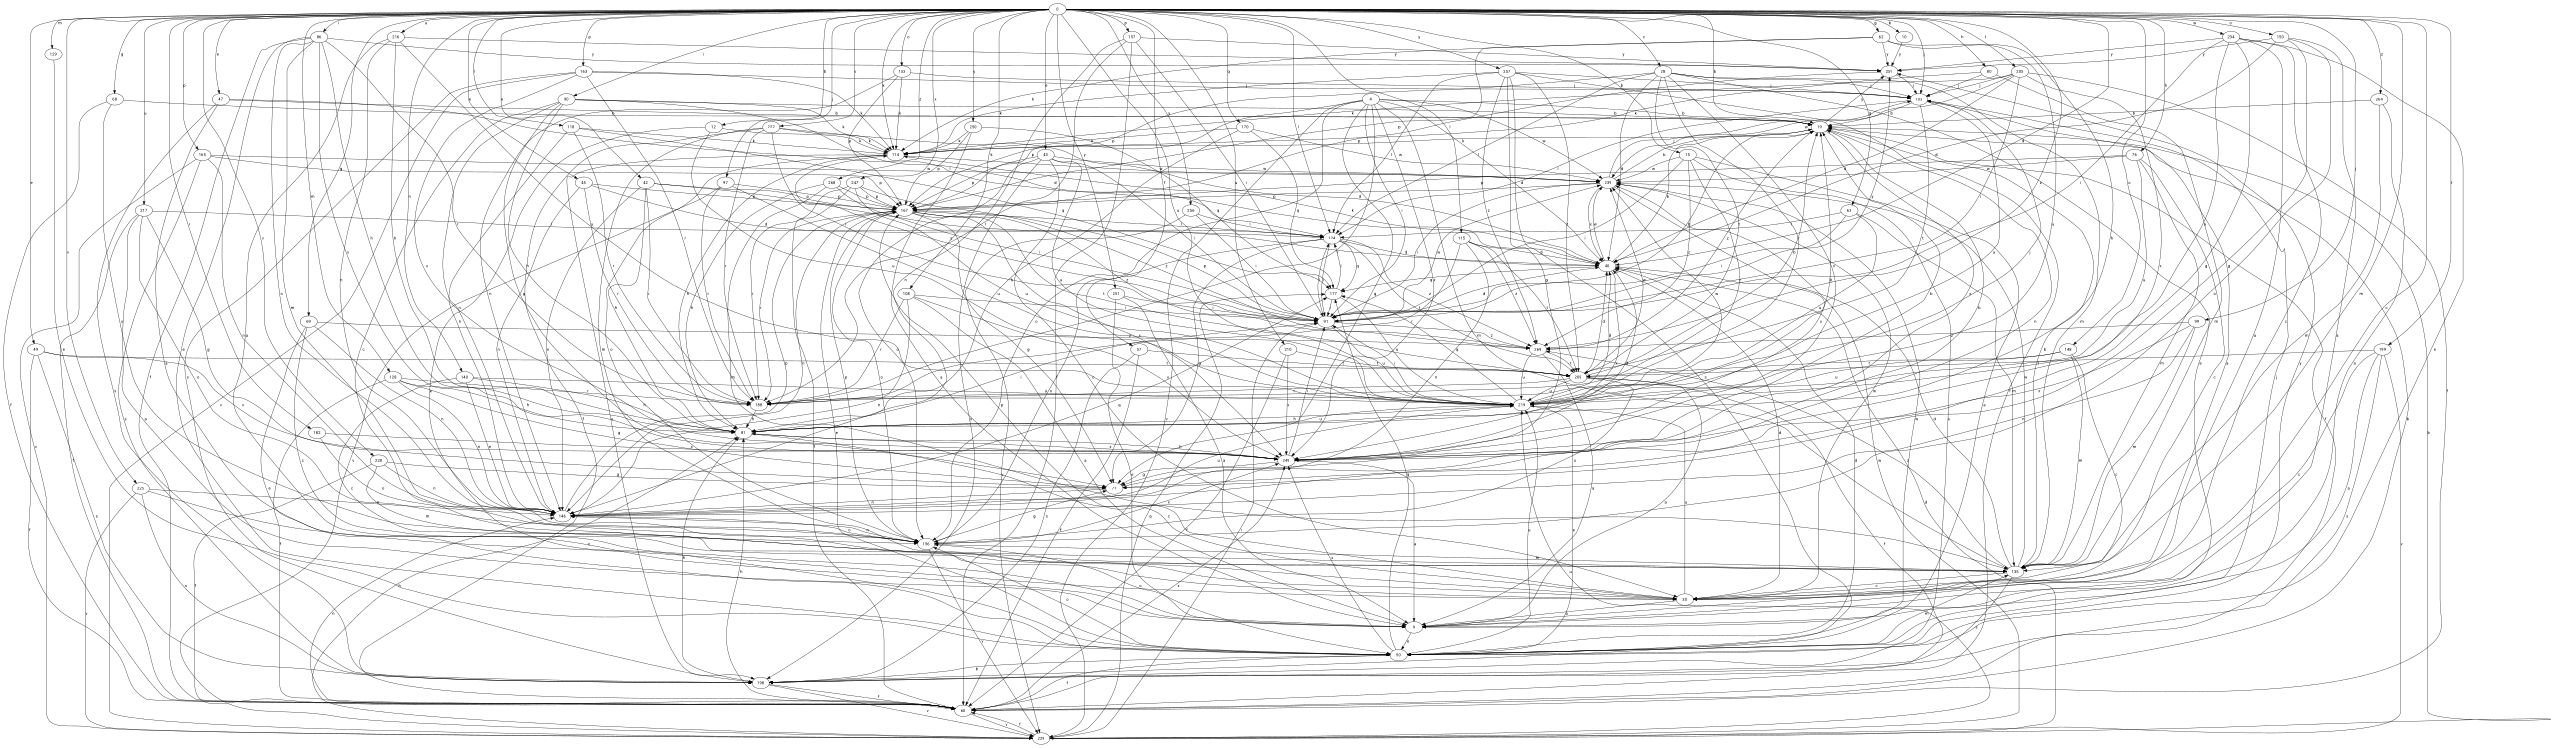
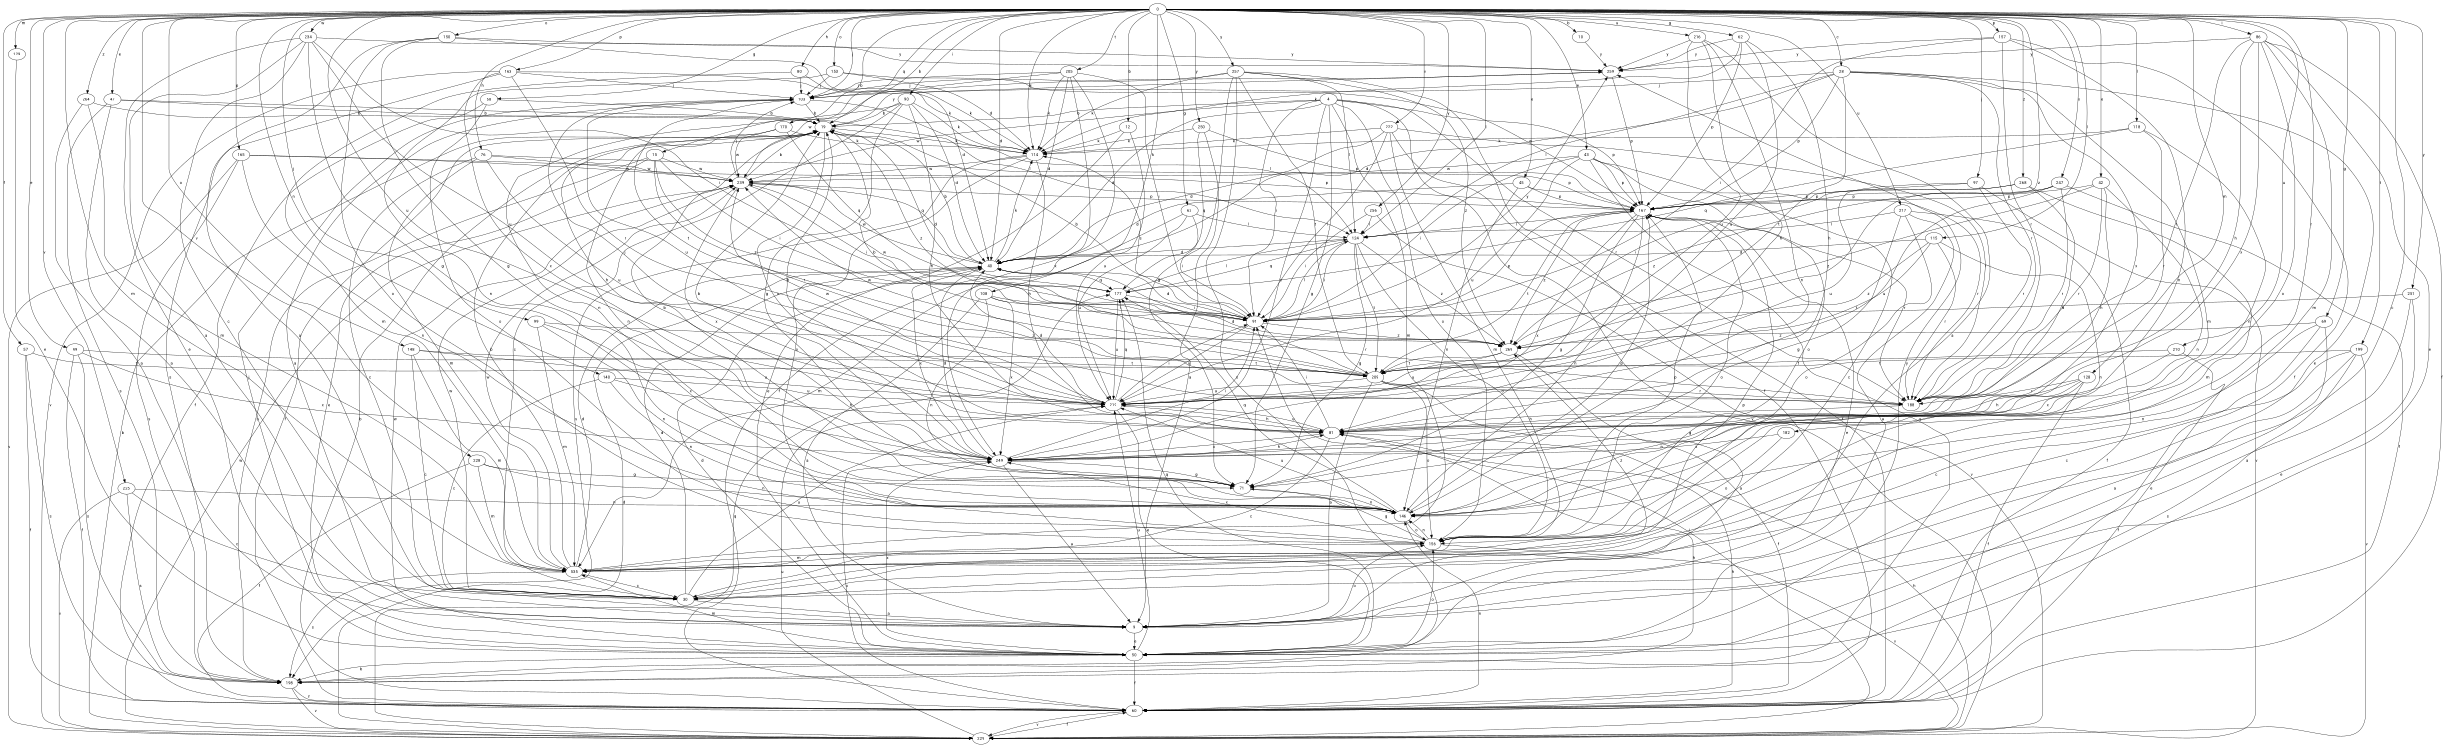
  strict digraph {
    fontname=Roboto
    node [fontname=Roboto]
    edge [fontname=Roboto]
    0
    10
    12
    15
    19
    28
    30
    40
    42
    43
    45
    47
    49
    57
    62
    63
    68
    69
    76
    80
    86
    90
    97
    99
    103
    108
    114
    115
    118
    124
    128
    129
-   135
+   135 [label=535]
    140
    148
    150
    153
    157
    163
    165
    170
    182
    199
    205
    210
    216
    217
    219
    222
    225
    228
    234
    247
    250
    251
    256
    257
    264
    268
    269
    259
    50
    91
    188
    239
    198
    249
    60
    146
    177
    167
    209
    9
    81
    156
    71
    229
    4
    0 -> 10 [label=b]
    0 -> 12 [label=b]
    0 -> 15 [label=b]
    0 -> 19 [label=b]
    0 -> 28 [label=c]
    0 -> 30 [label=c]
    0 -> 40 [label=d]
    0 -> 42 [label=e]
    0 -> 43 [label=e]
    0 -> 45 [label=e]
    0 -> 47 [label=e]
    0 -> 49 [label=e]
    0 -> 57 [label=f]
    0 -> 62 [label=g]
    0 -> 63 [label=g]
    0 -> 68 [label=g]
    0 -> 69 [label=g]
    0 -> 76 [label=h]
    0 -> 80 [label=h]
    0 -> 86 [label=i]
    0 -> 90 [label=i]
    0 -> 97 [label=j]
    0 -> 99 [label=j]
    0 -> 103 [label=j]
    0 -> 108 [label=k]
    0 -> 114 [label=k]
    0 -> 115 [label=l]
    0 -> 118 [label=l]
    0 -> 124 [label=l]
    0 -> 128 [label=m]
    0 -> 129 [label=m]
    0 -> 135 [label=m]
    0 -> 140 [label=n]
    0 -> 148 [label=o]
    0 -> 150 [label=o]
    0 -> 153 [label=o]
    0 -> 157 [label=p]
    0 -> 163 [label=p]
    0 -> 165 [label=p]
    0 -> 170 [label=q]
    0 -> 182 [label=r]
    0 -> 199 [label=t]
    0 -> 205 [label=t]
    0 -> 210 [label=u]
    0 -> 216 [label=u]
    0 -> 217 [label=u]
    0 -> 219 [label=u]
    0 -> 222 [label=v]
    0 -> 225 [label=v]
    0 -> 228 [label=v]
    0 -> 234 [label=w]
    0 -> 247 [label=x]
    0 -> 250 [label=y]
    0 -> 251 [label=y]
    0 -> 256 [label=y]
    0 -> 257 [label=y]
    0 -> 264 [label=z]
    0 -> 268 [label=z]
    0 -> 269 [label=z]
    10 -> 259 [label=y]
    12 -> 114 [label=k]
    12 -> 219 [label=u]
    12 -> 50 [label=e]
    15 -> 269 [label=z]
    15 -> 50 [label=e]
    15 -> 91 [label=i]
    15 -> 188 [label=r]
    15 -> 239 [label=w]
    15 -> 198 [label=s]
    19 -> 114 [label=k]
    19 -> 269 [label=z]
    19 -> 259 [label=y]
    19 -> 249 [label=x]
    19 -> 60 [label=f]
    19 -> 146 [label=n]
+   19 -> 177 [label=q]
    28 -> 40 [label=d]
    28 -> 103 [label=j]
    28 -> 124 [label=l]
    28 -> 135 [label=m]
    28 -> 50 [label=e]
    28 -> 188 [label=r]
    28 -> 249 [label=x]
    28 -> 167 [label=p]
    28 -> 209 [label=t]
    30 -> 40 [label=d]
    30 -> 219 [label=u]
    30 -> 239 [label=w]
    30 -> 167 [label=p]
    30 -> 9 [label=a]
    40 -> 19 [label=b]
    40 -> 114 [label=k]
    40 -> 239 [label=w]
    40 -> 249 [label=x]
    40 -> 177 [label=q]
-   42 -> 124 [label=z]
+   42 -> 269 [label=z]
    42 -> 188 [label=r]
    42 -> 146 [label=n]
    42 -> 167 [label=p]
    42 -> 81 [label=h]
    43 -> 30 [label=c]
    43 -> 219 [label=u]
    43 -> 91 [label=i]
    43 -> 239 [label=w]
    43 -> 198 [label=s]
    43 -> 167 [label=p]
    43 -> 156 [label=o]
    45 -> 40 [label=d]
    45 -> 188 [label=r]
    45 -> 146 [label=n]
    45 -> 167 [label=p]
    47 -> 19 [label=b]
    47 -> 124 [label=l]
    47 -> 198 [label=s]
    47 -> 9 [label=a]
    49 -> 198 [label=s]
    49 -> 249 [label=x]
    49 -> 60 [label=f]
    49 -> 209 [label=t]
    57 -> 198 [label=s]
    57 -> 60 [label=f]
    57 -> 209 [label=t]
    62 -> 114 [label=k]
    62 -> 219 [label=u]
    62 -> 259 [label=y]
    62 -> 167 [label=p]
    62 -> 81 [label=h]
    63 -> 124 [label=l]
    63 -> 135 [label=m]
    63 -> 219 [label=u]
    63 -> 91 [label=i]
    68 -> 19 [label=b]
    68 -> 60 [label=f]
    68 -> 156 [label=o]
    69 -> 30 [label=c]
    69 -> 269 [label=z]
    69 -> 50 [label=e]
    69 -> 146 [label=n]
    76 -> 30 [label=c]
    76 -> 135 [label=m]
    76 -> 219 [label=u]
    76 -> 239 [label=w]
    76 -> 167 [label=p]
    80 -> 103 [label=j]
    80 -> 114 [label=k]
    80 -> 135 [label=m]
    86 -> 135 [label=m]
    86 -> 259 [label=y]
    86 -> 50 [label=e]
    86 -> 188 [label=r]
    86 -> 249 [label=x]
    86 -> 60 [label=f]
    86 -> 81 [label=h]
    86 -> 156 [label=o]
    90 -> 19 [label=b]
    90 -> 30 [label=c]
    90 -> 40 [label=d]
    90 -> 114 [label=k]
    90 -> 146 [label=n]
    90 -> 81 [label=h]
    90 -> 71 [label=g]
    97 -> 219 [label=u]
    97 -> 188 [label=r]
    97 -> 167 [label=p]
    97 -> 229 [label=v]
    99 -> 135 [label=m]
    99 -> 269 [label=z]
    99 -> 249 [label=x]
    99 -> 146 [label=n]
    103 -> 19 [label=b]
    103 -> 124 [label=l]
    103 -> 219 [label=u]
    103 -> 209 [label=t]
    103 -> 9 [label=a]
    108 -> 91 [label=i]
    108 -> 188 [label=r]
    108 -> 249 [label=x]
    108 -> 146 [label=n]
    108 -> 9 [label=a]
    114 -> 239 [label=w]
    114 -> 198 [label=s]
    114 -> 81 [label=h]
    114 -> 156 [label=o]
    115 -> 40 [label=d]
    115 -> 269 [label=z]
    115 -> 188 [label=r]
    115 -> 146 [label=n]
    115 -> 209 [label=t]
    118 -> 114 [label=k]
    118 -> 188 [label=r]
    118 -> 146 [label=n]
    118 -> 177 [label=q]
    124 -> 40 [label=d]
    124 -> 269 [label=z]
    124 -> 91 [label=i]
    124 -> 177 [label=q]
    124 -> 209 [label=t]
    124 -> 156 [label=o]
    124 -> 71 [label=g]
    128 -> 188 [label=r]
    128 -> 60 [label=f]
    128 -> 146 [label=n]
    128 -> 81 [label=h]
    128 -> 71 [label=g]
    129 -> 50 [label=e]
    135 -> 19 [label=b]
    135 -> 30 [label=c]
    135 -> 40 [label=d]
    135 -> 269 [label=z]
    135 -> 239 [label=w]
    135 -> 198 [label=s]
    140 -> 30 [label=c]
    140 -> 219 [label=u]
    140 -> 146 [label=n]
    140 -> 81 [label=h]
    148 -> 30 [label=c]
    148 -> 135 [label=m]
    148 -> 219 [label=u]
    148 -> 209 [label=t]
    150 -> 40 [label=d]
    150 -> 259 [label=y]
    150 -> 9 [label=a]
    150 -> 156 [label=o]
    150 -> 71 [label=g]
    153 -> 103 [label=j]
-   153 -> 114 [label=k]
+   153 -> 114 [label=d]
    153 -> 146 [label=n]
    153 -> 167 [label=p]
    157 -> 259 [label=y]
    157 -> 91 [label=i]
    157 -> 188 [label=r]
    157 -> 60 [label=f]
    157 -> 146 [label=n]
    163 -> 103 [label=j]
    163 -> 114 [label=k]
    163 -> 188 [label=r]
    163 -> 198 [label=s]
    163 -> 249 [label=x]
    163 -> 229 [label=v]
    165 -> 239 [label=w]
    165 -> 198 [label=s]
    165 -> 146 [label=n]
    165 -> 167 [label=p]
    165 -> 229 [label=v]
    170 -> 114 [label=k]
    170 -> 239 [label=w]
    170 -> 177 [label=q]
    170 -> 81 [label=h]
    182 -> 249 [label=x]
    182 -> 156 [label=o]
    199 -> 30 [label=c]
    199 -> 198 [label=s]
    199 -> 209 [label=t]
    199 -> 9 [label=a]
    199 -> 229 [label=v]
    205 -> 40 [label=d]
    205 -> 103 [label=j]
    205 -> 114 [label=k]
    205 -> 91 [label=i]
    205 -> 239 [label=w]
    205 -> 249 [label=x]
    205 -> 60 [label=f]
    210 -> 249 [label=x]
    210 -> 60 [label=f]
    210 -> 209 [label=t]
    216 -> 219 [label=u]
    216 -> 259 [label=y]
    216 -> 146 [label=n]
    216 -> 9 [label=a]
    216 -> 81 [label=h]
    217 -> 124 [label=l]
    217 -> 60 [label=f]
    217 -> 9 [label=a]
    217 -> 156 [label=o]
    217 -> 71 [label=g]
    219 -> 40 [label=d]
    219 -> 103 [label=j]
    219 -> 50 [label=e]
    219 -> 91 [label=i]
    219 -> 239 [label=w]
    219 -> 177 [label=q]
    219 -> 81 [label=h]
    222 -> 40 [label=d]
    222 -> 114 [label=k]
    222 -> 135 [label=m]
    222 -> 91 [label=i]
    222 -> 188 [label=r]
    222 -> 60 [label=f]
    225 -> 30 [label=c]
    225 -> 198 [label=s]
    225 -> 146 [label=n]
    225 -> 229 [label=v]
    228 -> 135 [label=m]
    228 -> 60 [label=f]
    228 -> 146 [label=n]
    228 -> 71 [label=g]
    234 -> 30 [label=c]
    234 -> 219 [label=u]
    234 -> 259 [label=y]
    234 -> 50 [label=e]
    234 -> 91 [label=i]
    234 -> 9 [label=a]
    234 -> 71 [label=g]
    247 -> 219 [label=u]
    247 -> 269 [label=z]
    247 -> 188 [label=r]
    247 -> 60 [label=f]
    247 -> 167 [label=p]
    250 -> 114 [label=k]
    250 -> 177 [label=q]
    250 -> 167 [label=p]
    250 -> 9 [label=a]
    251 -> 50 [label=e]
    251 -> 91 [label=i]
    251 -> 9 [label=a]
    256 -> 124 [label=l]
    256 -> 91 [label=i]
    256 -> 229 [label=v]
    257 -> 103 [label=j]
    257 -> 114 [label=k]
    257 -> 124 [label=l]
    257 -> 269 [label=z]
    257 -> 198 [label=s]
    257 -> 60 [label=f]
    257 -> 209 [label=t]
    257 -> 71 [label=g]
    264 -> 19 [label=b]
    264 -> 135 [label=m]
    264 -> 9 [label=a]
    268 -> 135 [label=m]
    268 -> 91 [label=i]
    268 -> 167 [label=p]
    268 -> 81 [label=h]
    269 -> 219 [label=u]
    269 -> 209 [label=t]
    269 -> 9 [label=a]
    259 -> 103 [label=j]
    259 -> 167 [label=p]
    50 -> 40 [label=d]
    50 -> 103 [label=j]
    50 -> 135 [label=m]
    50 -> 219 [label=u]
    50 -> 259 [label=y]
    50 -> 239 [label=w]
    50 -> 198 [label=b]
    50 -> 249 [label=x]
    50 -> 60 [label=f]
    50 -> 177 [label=q]
    50 -> 156 [label=o]
    91 -> 19 [label=b]
    91 -> 40 [label=d]
    91 -> 114 [label=s]
    91 -> 124 [label=l]
    91 -> 219 [label=u]
    91 -> 269 [label=z]
    91 -> 259 [label=y]
    91 -> 239 [label=w]
    91 -> 167 [label=p]
    188 -> 81 [label=h]
    239 -> 19 [label=b]
-   239 -> 40 [label=x]
+   239 -> 40 [label=d]
    239 -> 103 [label=j]
    239 -> 91 [label=i]
    239 -> 249 [label=x]
    239 -> 167 [label=p]
    198 -> 60 [label=f]
    198 -> 81 [label=h]
    198 -> 229 [label=v]
    249 -> 19 [label=b]
    249 -> 40 [label=d]
    249 -> 91 [label=i]
    249 -> 9 [label=a]
    249 -> 81 [label=h]
    249 -> 71 [label=g]
    60 -> 19 [label=b]
    60 -> 249 [label=x]
    60 -> 146 [label=n]
    60 -> 81 [label=h]
    60 -> 229 [label=v]
    146 -> 219 [label=u]
    146 -> 177 [label=q]
    146 -> 167 [label=p]
    146 -> 156 [label=o]
    177 -> 124 [label=l]
    177 -> 219 [label=u]
    177 -> 91 [label=i]
    167 -> 124 [label=l]
    167 -> 269 [label=z]
    167 -> 50 [label=e]
    167 -> 188 [label=r]
    167 -> 249 [label=x]
    167 -> 146 [label=n]
    167 -> 209 [label=t]
    167 -> 156 [label=o]
    167 -> 71 [label=g]
    209 -> 19 [label=b]
    209 -> 40 [label=d]
    209 -> 219 [label=u]
    209 -> 188 [label=r]
    209 -> 239 [label=w]
    209 -> 60 [label=f]
    209 -> 9 [label=a]
    209 -> 156 [label=o]
    9 -> 50 [label=e]
    9 -> 156 [label=o]
    81 -> 19 [label=b]
    81 -> 30 [label=c]
    81 -> 219 [label=u]
    81 -> 91 [label=i]
    81 -> 249 [label=x]
    156 -> 135 [label=m]
    156 -> 249 [label=x]
    156 -> 146 [label=n]
    156 -> 167 [label=p]
    156 -> 71 [label=g]
    156 -> 229 [label=v]
    71 -> 19 [label=b]
    71 -> 146 [label=n]
    229 -> 19 [label=b]
    229 -> 40 [label=d]
    229 -> 219 [label=u]
    229 -> 91 [label=i]
    229 -> 239 [label=w]
    229 -> 60 [label=f]
    229 -> 177 [label=q]
    229 -> 81 [label=h]
    4 -> 19 [label=b]
    4 -> 40 [label=d]
    4 -> 135 [label=m]
    4 -> 91 [label=i]
    4 -> 188 [label=r]
    4 -> 239 [label=w]
    4 -> 249 [label=x]
    4 -> 167 [label=p]
    4 -> 156 [label=o]
    4 -> 71 [label=g]
    4 -> 229 [label=v]
  }
